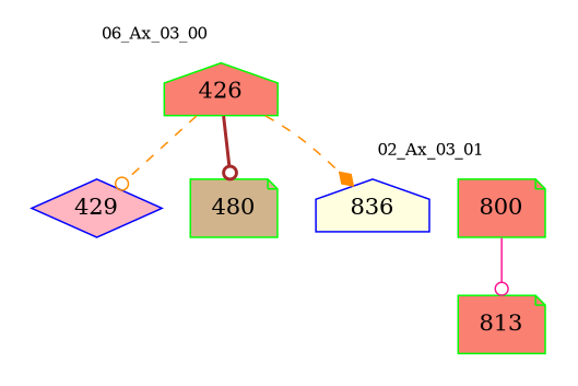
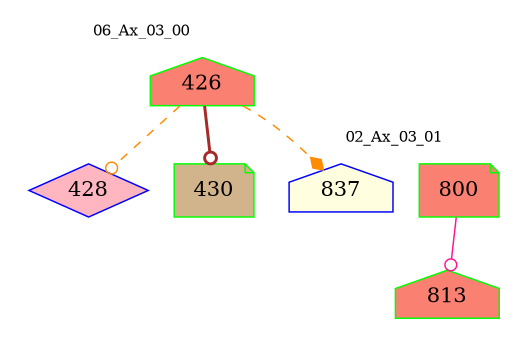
  digraph {
    node [color=green fillcolor=salmon shape=house style=filled]
    edge [arrowhead=odot color=darkorange style=dashed]
    n1 [label=426]
-   n2 [color=blue fillcolor=lightpink label=429 shape=diamond]
-   n3 [fillcolor=tan label=480 shape=note]
+   n2 [color=blue fillcolor=lightpink label=428 shape=diamond]
+   n3 [fillcolor=tan label=430 shape=note]
    n4 [label=800 shape=note]
-   n5 [color=blue fillcolor=lightyellow label=836]
-   n6 [label=813 shape=note]
+   n5 [color=blue fillcolor=lightyellow label=837]
+   n6 [label=813]
    subgraph cluster_1 {
      color=white
      fontsize=10
      label="06_Ax_03_00"
      n1
      n2
      n3
    }
    subgraph cluster_2 {
      color=white
      fontsize=10
      label="02_Ax_03_01"
      n4
      n5
      n6
    }
    n1 -> n2
    n1 -> n3 [color=brown style=bold]
    n1 -> n5 [arrowhead=diamond]
    n4 -> n6 [color=deeppink style=solid]
  }
